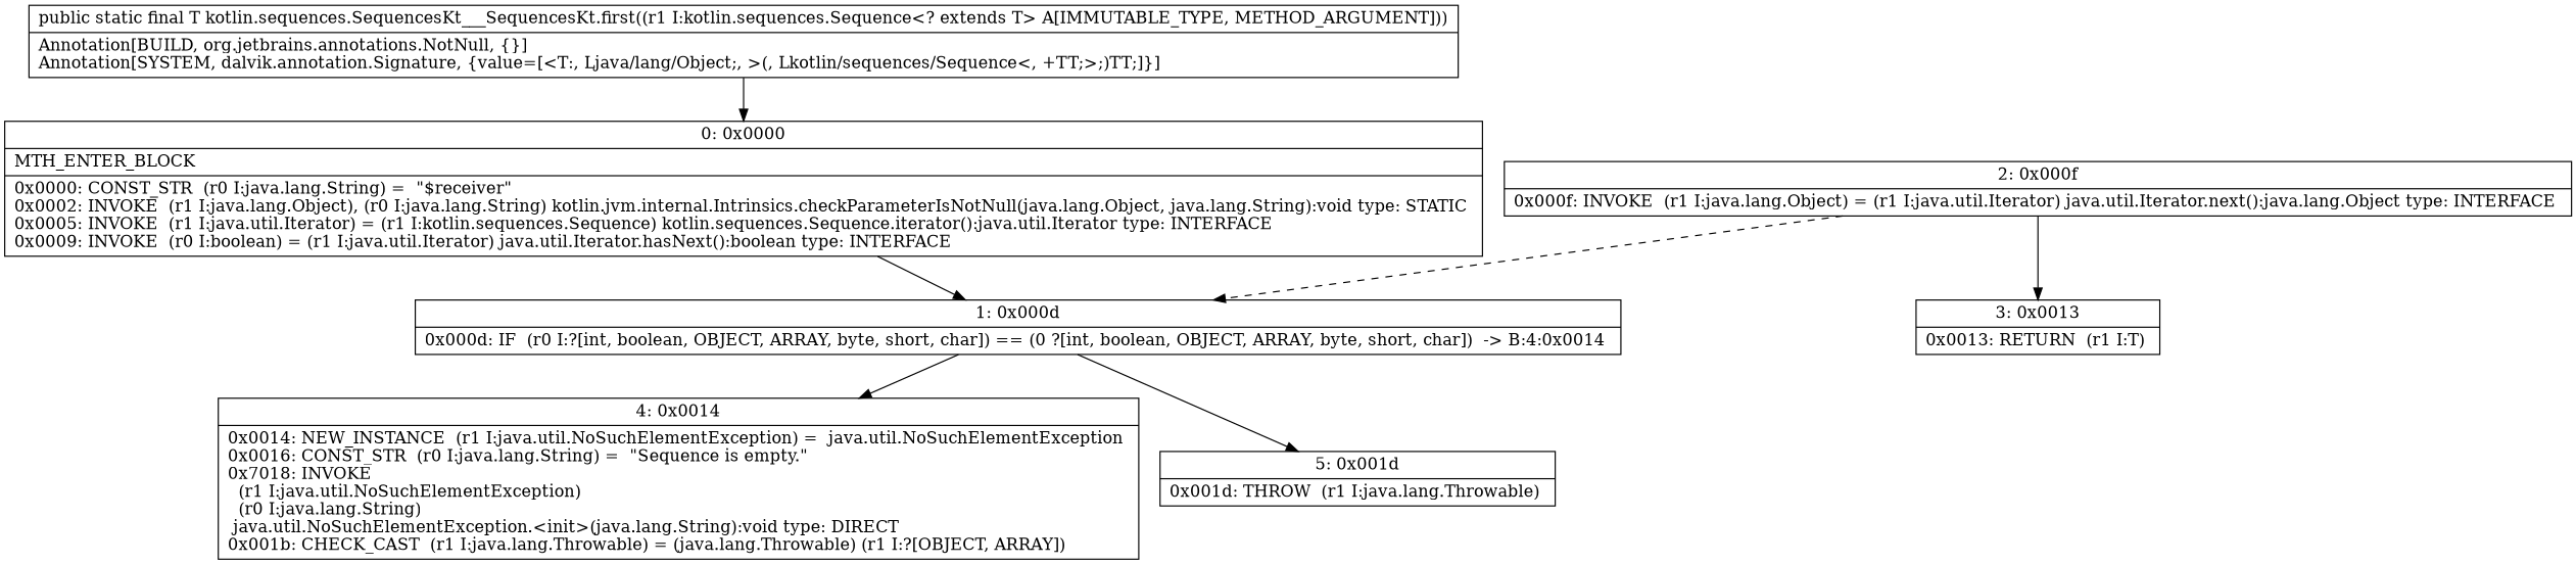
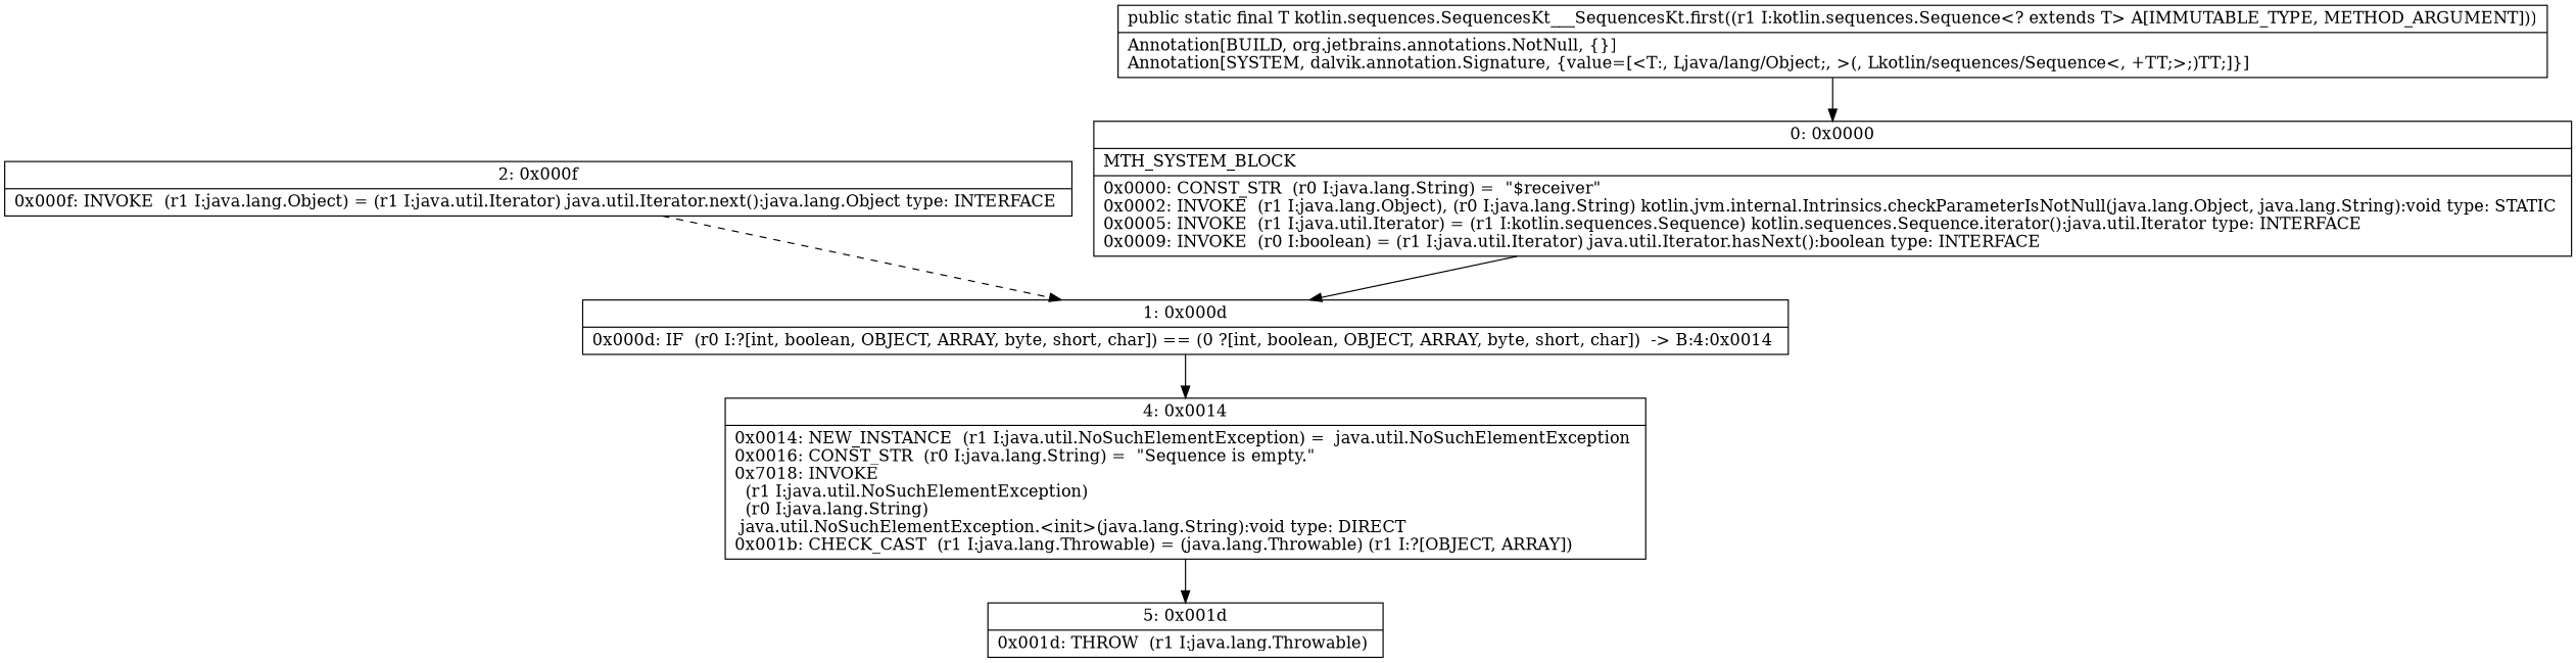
  digraph {
    node [shape=record]
-   n1 [label="{0\:\ 0x0000|MTH_ENTER_BLOCK\l|0x0000: CONST_STR  (r0 I:java.lang.String) =  \"$receiver\" \l0x0002: INVOKE  (r1 I:java.lang.Object), (r0 I:java.lang.String) kotlin.jvm.internal.Intrinsics.checkParameterIsNotNull(java.lang.Object, java.lang.String):void type: STATIC \l0x0005: INVOKE  (r1 I:java.util.Iterator) = (r1 I:kotlin.sequences.Sequence) kotlin.sequences.Sequence.iterator():java.util.Iterator type: INTERFACE \l0x0009: INVOKE  (r0 I:boolean) = (r1 I:java.util.Iterator) java.util.Iterator.hasNext():boolean type: INTERFACE \l}"]
+   n1 [label="{0\:\ 0x0000|MTH_SYSTEM_BLOCK\l|0x0000: CONST_STR  (r0 I:java.lang.String) =  \"$receiver\" \l0x0002: INVOKE  (r1 I:java.lang.Object), (r0 I:java.lang.String) kotlin.jvm.internal.Intrinsics.checkParameterIsNotNull(java.lang.Object, java.lang.String):void type: STATIC \l0x0005: INVOKE  (r1 I:java.util.Iterator) = (r1 I:kotlin.sequences.Sequence) kotlin.sequences.Sequence.iterator():java.util.Iterator type: INTERFACE \l0x0009: INVOKE  (r0 I:boolean) = (r1 I:java.util.Iterator) java.util.Iterator.hasNext():boolean type: INTERFACE \l}"]
    n2 [label="{1\:\ 0x000d|0x000d: IF  (r0 I:?[int, boolean, OBJECT, ARRAY, byte, short, char]) == (0 ?[int, boolean, OBJECT, ARRAY, byte, short, char])  \-\> B:4:0x0014 \l}"]
    n3 [label="{4\:\ 0x0014|0x0014: NEW_INSTANCE  (r1 I:java.util.NoSuchElementException) =  java.util.NoSuchElementException \l0x0016: CONST_STR  (r0 I:java.lang.String) =  \"Sequence is empty.\" \l0x7018: INVOKE  \l  (r1 I:java.util.NoSuchElementException)\l  (r0 I:java.lang.String)\l java.util.NoSuchElementException.\<init\>(java.lang.String):void type: DIRECT \l0x001b: CHECK_CAST  (r1 I:java.lang.Throwable) = (java.lang.Throwable) (r1 I:?[OBJECT, ARRAY]) \l}"]
    n4 [label="{2\:\ 0x000f|0x000f: INVOKE  (r1 I:java.lang.Object) = (r1 I:java.util.Iterator) java.util.Iterator.next():java.lang.Object type: INTERFACE \l}"]
-   n5 [label="{3\:\ 0x0013|0x0013: RETURN  (r1 I:T) \l}"]
    n6 [label="{5\:\ 0x001d|0x001d: THROW  (r1 I:java.lang.Throwable) \l}"]
    n7 [label="{public static final T kotlin.sequences.SequencesKt___SequencesKt.first((r1 I:kotlin.sequences.Sequence\<? extends T\> A[IMMUTABLE_TYPE, METHOD_ARGUMENT]))  | Annotation[BUILD, org.jetbrains.annotations.NotNull, \{\}]\lAnnotation[SYSTEM, dalvik.annotation.Signature, \{value=[\<T:, Ljava\/lang\/Object;, \>(, Lkotlin\/sequences\/Sequence\<, +TT;\>;)TT;]\}]\l}"]
    n1 -> n2
    n2 -> n3
-   n2 -> n6
+   n3 -> n6
    n4 -> n2 [style=dashed]
-   n4 -> n5
    n7 -> n1
  }
